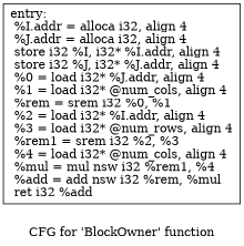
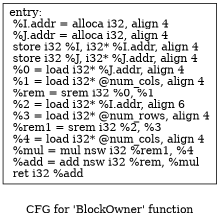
  digraph {
    label="CFG for 'BlockOwner' function"
-   n1 [label="{entry:\l  %I.addr = alloca i32, align 4\l  %J.addr = alloca i32, align 4\l  store i32 %I, i32* %I.addr, align 4\l  store i32 %J, i32* %J.addr, align 4\l  %0 = load i32* %J.addr, align 4\l  %1 = load i32* @num_cols, align 4\l  %rem = srem i32 %0, %1\l  %2 = load i32* %I.addr, align 4\l  %3 = load i32* @num_rows, align 4\l  %rem1 = srem i32 %2, %3\l  %4 = load i32* @num_cols, align 4\l  %mul = mul nsw i32 %rem1, %4\l  %add = add nsw i32 %rem, %mul\l  ret i32 %add\l}" shape=record style=filled fillcolor=white]
+   n1 [label="{entry:\l  %I.addr = alloca i32, align 4\l  %J.addr = alloca i32, align 4\l  store i32 %I, i32* %I.addr, align 4\l  store i32 %J, i32* %J.addr, align 4\l  %0 = load i32* %J.addr, align 4\l  %1 = load i32* @num_cols, align 4\l  %rem = srem i32 %0, %1\l  %2 = load i32* %I.addr, align 6\l  %3 = load i32* @num_rows, align 4\l  %rem1 = srem i32 %2, %3\l  %4 = load i32* @num_cols, align 4\l  %mul = mul nsw i32 %rem1, %4\l  %add = add nsw i32 %rem, %mul\l  ret i32 %add\l}" shape=record style=filled fillcolor=white]
  }
